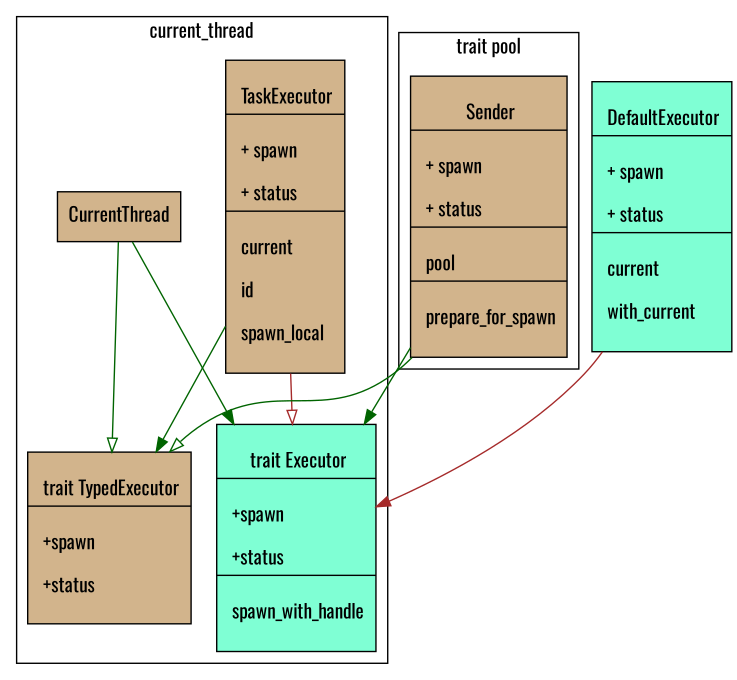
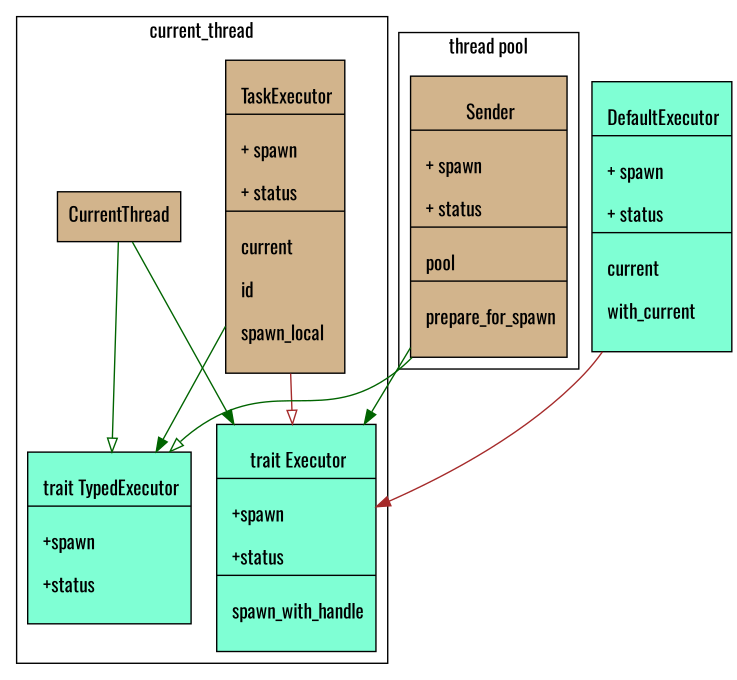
  digraph {
    fontname=Oswald
    node [fillcolor=tan fontname=Oswald shape=record style=filled]
    edge [arrowhead=normal color=darkgreen fontname=Oswald]
    n1 [fillcolor=aquamarine label="{\n        trait Executor|\n          +spawn \l\n          +status\l| \n          spawn_with_handle\l\n      }"]
-   n2 [label="{\n        trait TypedExecutor|\n          +spawn \l\n          +status\l \n      }"]
+   n2 [fillcolor=aquamarine label="{\n        trait TypedExecutor|\n          +spawn \l\n          +status\l \n      }"]
    n3 [label="{\n        TaskExecutor|\n        + spawn \l\n        + status \l|\n        current\l\n        id\l\n        spawn_local\l\n      }"]
    CurrentThread
    n5 [label="{\n        Sender|\n        + spawn \l\n        + status \l|\n        pool \l|\n        prepare_for_spawn\l\n      }"]
    n6 [fillcolor=aquamarine label="{\n      DefaultExecutor|\n      + spawn \l\n      + status\l |\n      current \l\n      with_current\l\n    }"]
    subgraph cluster_1 {
      label=current_thread
      n1
      n2
      n3
      CurrentThread
    }
    subgraph cluster_2 {
      label=trait
    }
    subgraph cluster_3 {
-     label="trait pool"
+     label="thread pool"
      n5
    }
    n3 -> n1 [arrowhead=onormal color=brown]
    n3 -> n2
    CurrentThread -> n1
    CurrentThread -> n2 [arrowhead=onormal]
    n5 -> n1
    n5 -> n2 [arrowhead=onormal]
    n6 -> n1 [color=brown]
  }
